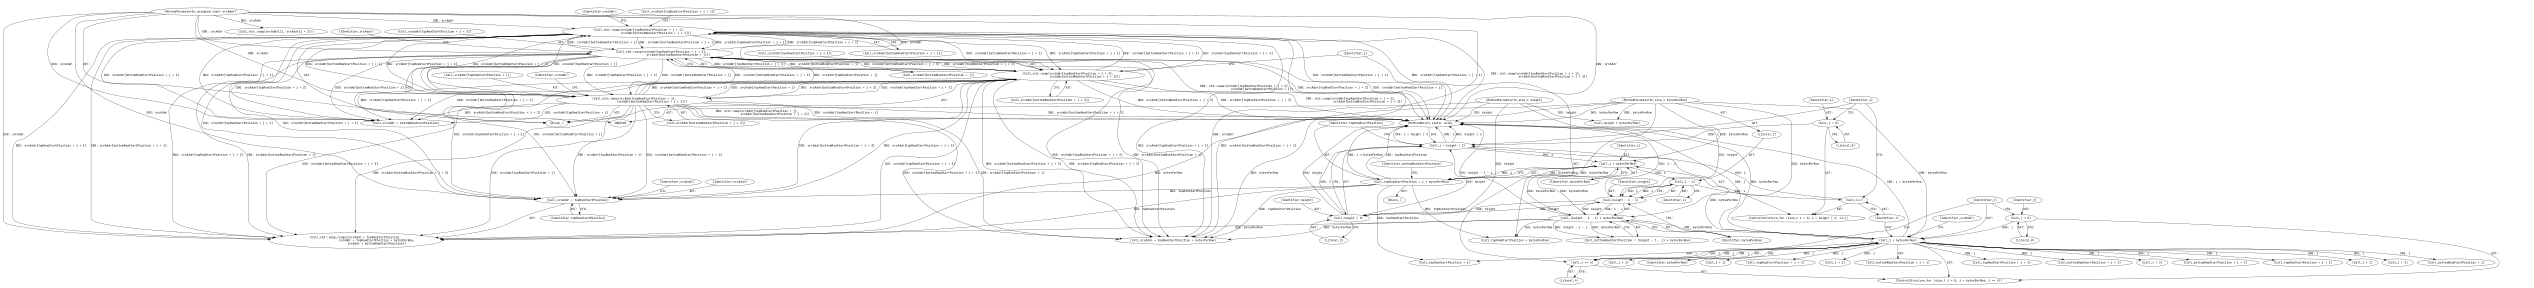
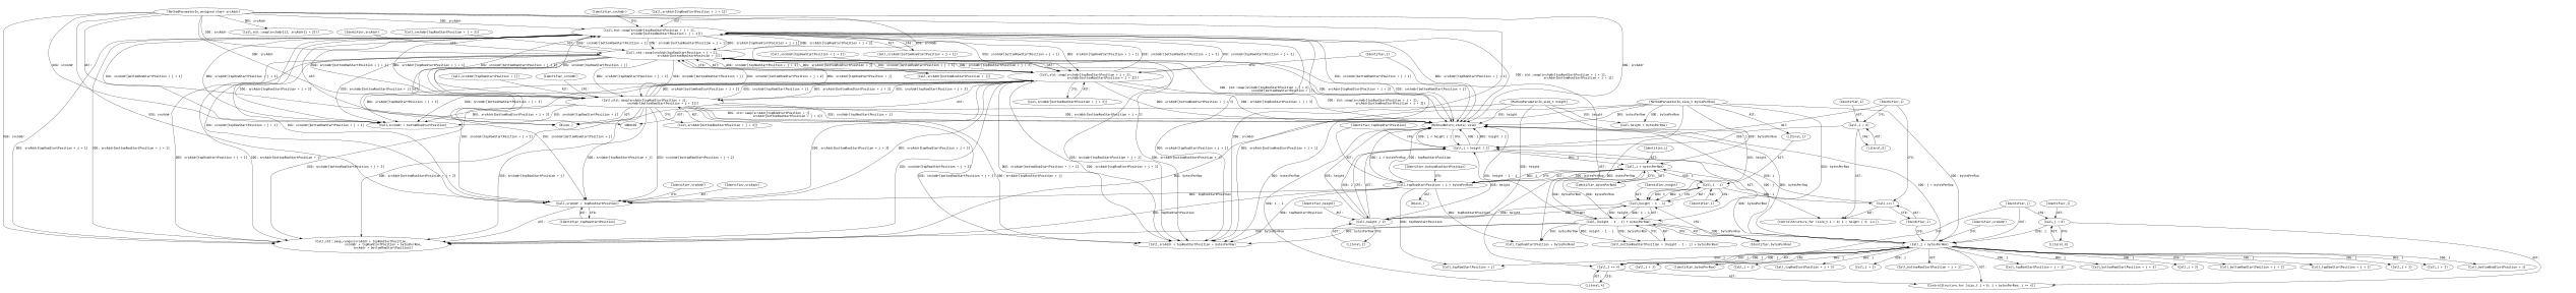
  digraph {
    fontname="JetBrains Mono"
    node [fontname="JetBrains Mono"]
    edge [fontname="JetBrains Mono"]
    n1 [label="(Call,srcAddr + topRowStartPosition)"]
    n2 [label="(Identifier,topRowStartPosition)"]
    n3 [label="(Call,std::swap_ranges(srcAddr + topRowStartPosition,\n                         srcAddr + topRowStartPosition + bytesPerRow,\n                         srcAddr + bottomRowStartPosition))"]
    n4 [label="(Call,std::swap(srcAddr[topRowStartPosition + j + 1],\n                    srcAddr[bottomRowStartPosition + j + 1]))"]
    n5 [label="(Call,std::swap(srcAddr[topRowStartPosition + j + 2],\n                    srcAddr[bottomRowStartPosition + j]))"]
    n6 [label="(Call,std::swap(srcAddr[topRowStartPosition + j + 3],\n                    srcAddr[bottomRowStartPosition + j + 3]))"]
    n7 [label="(Call,std::swap(srcAddr[topRowStartPosition + j],\n                     srcAddr[bottomRowStartPosition + j + 2]))"]
    n8 [label="(Call,srcAddr + bottomRowStartPosition)"]
    n9 [label="(MethodReturn,static void)"]
    n10 [label="(Block,)"]
    n11 [label="(Call,srcAddr + topRowStartPosition + bytesPerRow)"]
    n12 [label="(Call,srcAddr[bottomRowStartPosition + j + 1])"]
    n13 [label="(Call,srcAddr[bottomRowStartPosition + j])"]
    n14 [label="(Call,srcAddr[bottomRowStartPosition + j + 3])"]
    n15 [label="(Call,srcAddr[bottomRowStartPosition + j + 2])"]
    n16 [label="(Call,i < height / 2)"]
    n17 [label="(MethodParameterIn,unsigned char* srcAddr)"]
    n18 [label="(Call,std::swap(srcAddr[i], srcAddr[i + 2]))"]
    1000102
    n20 [label="(Call,topRowStartPosition = i * bytesPerRow)"]
    n21 [label="(Call,i * bytesPerRow)"]
    n22 [label="(Block,)"]
    n23 [label="(Call,topRowStartPosition + bytesPerRow)"]
    n24 [label="(Call,topRowStartPosition + j)"]
    n25 [label="(Call,1 - i)"]
    n26 [label="(Call,(height - 1 - i) * bytesPerRow)"]
    n27 [label="(Identifier,bytesPerRow)"]
    n28 [label="(Call,i++)"]
    n29 [label="(Call,height - 1 - i)"]
    n30 [label="(Identifier,i)"]
    n31 [label="(Call,j < bytesPerRow)"]
    n32 [label="(Identifier,bytesPerRow)"]
    n33 [label="(Call,bottomRowStartPosition = (height - 1 - i) * bytesPerRow)"]
    n34 [label="(Call,height / 2)"]
    n35 [label="(ControlStructure,for (size_t i = 0; i < height / 2; i++))"]
    n36 [label="(Literal,2)"]
    n37 [label="(Call,i = 0)"]
    n38 [label="(Literal,0)"]
    n39 [label="(Identifier,i)"]
    n40 [label="(MethodParameterIn,size_t height)"]
    n41 [label="(Call,height * bytesPerRow)"]
    n42 [label="(Call,j += 4)"]
    n43 [label="(Call,topRowStartPosition + j + 1)"]
    n44 [label="(Call,j + 2)"]
    n45 [label="(Call,j + 3)"]
    n46 [label="(Call,bottomRowStartPosition + j)"]
    n47 [label="(Call,j + 3)"]
    n48 [label="(Identifier,bytesPerRow)"]
    n49 [label="(Call,j + 1)"]
    n50 [label="(ControlStructure,for (size_t j = 0; j < bytesPerRow; j += 4))"]
    n51 [label="(Call,topRowStartPosition + j + 3)"]
    n52 [label="(Call,j + 1)"]
    n53 [label="(Call,bottomRowStartPosition + j + 1)"]
    n54 [label="(Call,topRowStartPosition + j + 2)"]
    n55 [label="(Call,bottomRowStartPosition + j + 3)"]
    n56 [label="(Call,j + 2)"]
    n57 [label="(Call,bottomRowStartPosition + j + 2)"]
    n58 [label="(Literal,4)"]
    n59 [label="(Call,j = 0)"]
    n60 [label="(Literal,0)"]
    n61 [label="(MethodParameterIn,size_t bytesPerRow)"]
    n62 [label="(Literal,1)"]
    n63 [label="(Identifier,j)"]
    n64 [label="(Identifier,i)"]
    n65 [label="(Identifier,i)"]
    n66 [label="(Identifier,srcAddr)"]
    n67 [label="(Identifier,srcAddr)"]
    n68 [label="(Call,srcAddr[topRowStartPosition + j + 2])"]
    n69 [label="(Identifier,height)"]
    n70 [label="(Identifier,srcAddr)"]
    n71 [label="(Identifier,srcAddr)"]
    n72 [label="(Call,srcAddr[topRowStartPosition + j + 1])"]
    n73 [label="(Identifier,srcAddr)"]
    n74 [label="(Identifier,topRowStartPosition)"]
    n75 [label="(Identifier,i)"]
    n76 [label="(Identifier,height)"]
    n77 [label="(Call,srcAddr[topRowStartPosition + j])"]
    n78 [label="(Identifier,j)"]
    n79 [label="(Identifier,bottomRowStartPosition)"]
    n80 [label="(Identifier,j)"]
    n81 [label="(Identifier,srcAddr)"]
    n82 [label="(Call,srcAddr[topRowStartPosition + j + 3])"]
    n1 -> n2 [label="CFG: "]
    n1 -> n3 [label="AST: "]
    n2 -> n1 [label="AST: "]
    n4 -> n1 [label="DDG: srcAddr[bottomRowStartPosition + j + 1]"]
    n4 -> n1 [label="DDG: srcAddr[topRowStartPosition + j + 1]"]
    n4 -> n3 [label="DDG: srcAddr[bottomRowStartPosition + j + 1]"]
    n4 -> n3 [label="DDG: srcAddr[topRowStartPosition + j + 1]"]
    n4 -> n5 [label="DDG: srcAddr[bottomRowStartPosition + j + 1]"]
    n4 -> n5 [label="DDG: srcAddr[topRowStartPosition + j + 1]"]
    n4 -> n6 [label="DDG: srcAddr[bottomRowStartPosition + j + 1]"]
    n4 -> n6 [label="DDG: srcAddr[topRowStartPosition + j + 1]"]
    n4 -> n7 [label="DDG: srcAddr[bottomRowStartPosition + j + 1]"]
    n4 -> n7 [label="DDG: srcAddr[topRowStartPosition + j + 1]"]
    n4 -> n8 [label="DDG: srcAddr[bottomRowStartPosition + j + 1]"]
    n4 -> n8 [label="DDG: srcAddr[topRowStartPosition + j + 1]"]
    n4 -> n9 [label="DDG: srcAddr[bottomRowStartPosition + j + 1]"]
    n4 -> n9 [label="DDG: srcAddr[topRowStartPosition + j + 1]"]
    n4 -> n9 [label="DDG: std::swap(srcAddr[topRowStartPosition + j + 1],\n                    srcAddr[bottomRowStartPosition + j + 1])"]
    n4 -> n10 [label="AST: "]
    n4 -> n11 [label="DDG: srcAddr[bottomRowStartPosition + j + 1]"]
    n4 -> n11 [label="DDG: srcAddr[topRowStartPosition + j + 1]"]
    n4 -> n12 [label="CFG: "]
    n5 -> n1 [label="DDG: srcAddr[topRowStartPosition + j + 2]"]
    n5 -> n1 [label="DDG: srcAddr[bottomRowStartPosition + j]"]
    n5 -> n3 [label="DDG: srcAddr[topRowStartPosition + j + 2]"]
    n5 -> n3 [label="DDG: srcAddr[bottomRowStartPosition + j]"]
    n5 -> n4 [label="DDG: srcAddr[topRowStartPosition + j + 2]"]
    n5 -> n4 [label="DDG: srcAddr[bottomRowStartPosition + j]"]
    n5 -> n6 [label="DDG: srcAddr[topRowStartPosition + j + 2]"]
    n5 -> n6 [label="DDG: srcAddr[bottomRowStartPosition + j]"]
    n5 -> n7 [label="DDG: srcAddr[topRowStartPosition + j + 2]"]
    n5 -> n7 [label="DDG: srcAddr[bottomRowStartPosition + j]"]
    n5 -> n8 [label="DDG: srcAddr[topRowStartPosition + j + 2]"]
    n5 -> n8 [label="DDG: srcAddr[bottomRowStartPosition + j]"]
    n5 -> n9 [label="DDG: std::swap(srcAddr[topRowStartPosition + j + 2],\n                    srcAddr[bottomRowStartPosition + j])"]
    n5 -> n9 [label="DDG: srcAddr[topRowStartPosition + j + 2]"]
    n5 -> n9 [label="DDG: srcAddr[bottomRowStartPosition + j]"]
    n5 -> n10 [label="AST: "]
    n5 -> n11 [label="DDG: srcAddr[topRowStartPosition + j + 2]"]
    n5 -> n11 [label="DDG: srcAddr[bottomRowStartPosition + j]"]
    n5 -> n13 [label="CFG: "]
    n6 -> n1 [label="DDG: srcAddr[bottomRowStartPosition + j + 3]"]
    n6 -> n1 [label="DDG: srcAddr[topRowStartPosition + j + 3]"]
    n6 -> n3 [label="DDG: srcAddr[bottomRowStartPosition + j + 3]"]
    n6 -> n3 [label="DDG: srcAddr[topRowStartPosition + j + 3]"]
    n6 -> n4 [label="DDG: srcAddr[bottomRowStartPosition + j + 3]"]
    n6 -> n4 [label="DDG: srcAddr[topRowStartPosition + j + 3]"]
    n6 -> n5 [label="DDG: srcAddr[bottomRowStartPosition + j + 3]"]
    n6 -> n5 [label="DDG: srcAddr[topRowStartPosition + j + 3]"]
    n6 -> n7 [label="DDG: srcAddr[bottomRowStartPosition + j + 3]"]
    n6 -> n7 [label="DDG: srcAddr[topRowStartPosition + j + 3]"]
    n6 -> n8 [label="DDG: srcAddr[bottomRowStartPosition + j + 3]"]
    n6 -> n8 [label="DDG: srcAddr[topRowStartPosition + j + 3]"]
    n6 -> n9 [label="DDG: srcAddr[bottomRowStartPosition + j + 3]"]
    n6 -> n9 [label="DDG: srcAddr[topRowStartPosition + j + 3]"]
    n6 -> n9 [label="DDG: std::swap(srcAddr[topRowStartPosition + j + 3],\n                    srcAddr[bottomRowStartPosition + j + 3])"]
    n6 -> n10 [label="AST: "]
    n6 -> n11 [label="DDG: srcAddr[bottomRowStartPosition + j + 3]"]
    n6 -> n11 [label="DDG: srcAddr[topRowStartPosition + j + 3]"]
    n6 -> n14 [label="CFG: "]
    n7 -> n1 [label="DDG: srcAddr[bottomRowStartPosition + j + 2]"]
    n7 -> n1 [label="DDG: srcAddr[topRowStartPosition + j]"]
    n7 -> n3 [label="DDG: srcAddr[bottomRowStartPosition + j + 2]"]
    n7 -> n3 [label="DDG: srcAddr[topRowStartPosition + j]"]
    n7 -> n4 [label="DDG: srcAddr[bottomRowStartPosition + j + 2]"]
    n7 -> n4 [label="DDG: srcAddr[topRowStartPosition + j]"]
    n7 -> n5 [label="DDG: srcAddr[bottomRowStartPosition + j + 2]"]
    n7 -> n5 [label="DDG: srcAddr[topRowStartPosition + j]"]
    n7 -> n6 [label="DDG: srcAddr[bottomRowStartPosition + j + 2]"]
    n7 -> n6 [label="DDG: srcAddr[topRowStartPosition + j]"]
    n7 -> n8 [label="DDG: srcAddr[bottomRowStartPosition + j + 2]"]
    n7 -> n8 [label="DDG: srcAddr[topRowStartPosition + j]"]
    n7 -> n9 [label="DDG: std::swap(srcAddr[topRowStartPosition + j],\n                     srcAddr[bottomRowStartPosition + j + 2])"]
    n7 -> n9 [label="DDG: srcAddr[topRowStartPosition + j]"]
    n7 -> n9 [label="DDG: srcAddr[bottomRowStartPosition + j + 2]"]
    n7 -> n10 [label="AST: "]
    n7 -> n11 [label="DDG: srcAddr[bottomRowStartPosition + j + 2]"]
    n7 -> n11 [label="DDG: srcAddr[topRowStartPosition + j]"]
    n7 -> n15 [label="CFG: "]
    n9 -> n16 [label="CFG: "]
    n12 -> n4 [label="AST: "]
    n13 -> n5 [label="AST: "]
    n14 -> n6 [label="AST: "]
    n15 -> n7 [label="AST: "]
    n16 -> n9 [label="DDG: i"]
    n16 -> n9 [label="DDG: height / 2"]
    n16 -> n9 [label="DDG: i < height / 2"]
    n16 -> n21 [label="DDG: i"]
    n16 -> n34 [label="CFG: "]
    n16 -> n35 [label="AST: "]
    n17 -> n1 [label="DDG: srcAddr"]
    n17 -> n3 [label="DDG: srcAddr"]
    n17 -> n4 [label="DDG: srcAddr"]
    n17 -> n5 [label="DDG: srcAddr"]
    n17 -> n6 [label="DDG: srcAddr"]
    n17 -> n7 [label="DDG: srcAddr"]
    n17 -> n8 [label="DDG: srcAddr"]
    n17 -> n9 [label="DDG: srcAddr"]
    n17 -> n11 [label="DDG: srcAddr"]
    n17 -> n18 [label="DDG: srcAddr"]
    n17 -> 1000102 [label="AST: "]
    n20 -> n1 [label="DDG: topRowStartPosition"]
    n20 -> n3 [label="DDG: topRowStartPosition"]
    n20 -> n9 [label="DDG: topRowStartPosition"]
    n20 -> n9 [label="DDG: i * bytesPerRow"]
    n20 -> n11 [label="DDG: topRowStartPosition"]
    n20 -> n21 [label="CFG: "]
    n20 -> n22 [label="AST: "]
    n20 -> n23 [label="DDG: topRowStartPosition"]
    n20 -> n24 [label="DDG: topRowStartPosition"]
    n21 -> n20 [label="AST: "]
    n21 -> n20 [label="DDG: i"]
    n21 -> n20 [label="DDG: bytesPerRow"]
    n21 -> n25 [label="DDG: i"]
    n21 -> n26 [label="DDG: bytesPerRow"]
    n21 -> n27 [label="CFG: "]
    n25 -> n28 [label="DDG: i"]
    n25 -> n29 [label="AST: "]
    n25 -> n29 [label="DDG: 1"]
    n25 -> n29 [label="DDG: i"]
    n25 -> n30 [label="CFG: "]
    n26 -> n3 [label="DDG: bytesPerRow"]
    n26 -> n9 [label="DDG: height - 1 - i"]
    n26 -> n11 [label="DDG: bytesPerRow"]
    n26 -> n21 [label="DDG: bytesPerRow"]
    n26 -> n23 [label="DDG: bytesPerRow"]
    n26 -> n31 [label="DDG: bytesPerRow"]
    n26 -> n32 [label="CFG: "]
    n26 -> n33 [label="AST: "]
    n26 -> n33 [label="DDG: height - 1 - i"]
    n26 -> n33 [label="DDG: bytesPerRow"]
    n27 -> n21 [label="AST: "]
    n28 -> n16 [label="DDG: i"]
    n28 -> n35 [label="AST: "]
    n28 -> n39 [label="CFG: "]
-   n29 -> n9 [label="DDG: 1 - i"]
+   n58 -> n9 [label="DDG: 1 - i"]
    n29 -> n25 [label="CFG: "]
    n29 -> n26 [label="AST: "]
    n29 -> n26 [label="DDG: height"]
    n29 -> n26 [label="DDG: 1 - i"]
    n29 -> n34 [label="DDG: height"]
    n30 -> n25 [label="AST: "]
    n31 -> n9 [label="DDG: j"]
    n31 -> n9 [label="DDG: bytesPerRow"]
    n31 -> n9 [label="DDG: j < bytesPerRow"]
    n31 -> n21 [label="DDG: bytesPerRow"]
    n31 -> n24 [label="DDG: j"]
    n31 -> n42 [label="DDG: j"]
    n31 -> n43 [label="DDG: j"]
    n31 -> n44 [label="DDG: j"]
    n31 -> n45 [label="DDG: j"]
    n31 -> n46 [label="DDG: j"]
    n31 -> n47 [label="DDG: j"]
    n31 -> n48 [label="CFG: "]
    n31 -> n49 [label="DDG: j"]
    n31 -> n50 [label="AST: "]
    n31 -> n51 [label="DDG: j"]
    n31 -> n52 [label="DDG: j"]
    n31 -> n53 [label="AST: "]
    n31 -> n54 [label="DDG: j"]
    n31 -> n55 [label="DDG: j"]
    n31 -> n56 [label="DDG: j"]
    n31 -> n57 [label="DDG: j"]
    n32 -> n26 [label="AST: "]
    n32 -> n29 [label="CFG: "]
    n33 -> n26 [label="CFG: "]
    n34 -> n9 [label="DDG: height"]
    n34 -> n16 [label="AST: "]
    n34 -> n16 [label="DDG: height"]
    n34 -> n16 [label="DDG: 2"]
    n34 -> n29 [label="DDG: height"]
    n34 -> n36 [label="CFG: "]
    n36 -> n34 [label="AST: "]
    n37 -> n16 [label="DDG: i"]
    n37 -> n35 [label="AST: "]
    n37 -> n38 [label="CFG: "]
    n38 -> n37 [label="AST: "]
    n39 -> n28 [label="AST: "]
    n39 -> n31 [label="CFG: "]
    n40 -> n9 [label="DDG: height"]
    n40 -> 1000102 [label="AST: "]
    n40 -> n29 [label="DDG: height"]
    n40 -> n34 [label="DDG: height"]
    n40 -> n41 [label="DDG: height"]
    n42 -> n31 [label="DDG: j"]
    n42 -> n50 [label="AST: "]
    n42 -> n58 [label="CFG: "]
    n48 -> n31 [label="AST: "]
    n58 -> n42 [label="AST: "]
    n59 -> n31 [label="DDG: j"]
    n59 -> n50 [label="AST: "]
    n59 -> n60 [label="CFG: "]
    n60 -> n59 [label="AST: "]
    n61 -> n3 [label="DDG: bytesPerRow"]
    n61 -> n9 [label="DDG: bytesPerRow"]
    n61 -> n11 [label="DDG: bytesPerRow"]
    n61 -> n21 [label="DDG: bytesPerRow"]
    n61 -> n23 [label="DDG: bytesPerRow"]
    n61 -> n26 [label="DDG: bytesPerRow"]
    n61 -> n31 [label="DDG: bytesPerRow"]
    n61 -> n41 [label="DDG: bytesPerRow"]
    n61 -> n62 [label="AST: "]
    n62 -> n25 [label="AST: "]
    n63 -> n31 [label="AST: "]
    n63 -> n42 [label="CFG: "]
    n63 -> n59 [label="CFG: "]
    n64 -> n37 [label="AST: "]
    n65 -> n21 [label="AST: "]
    n66 -> n1 [label="CFG: "]
    n67 -> n5 [label="CFG: "]
    n68 -> n5 [label="AST: "]
    n69 -> n34 [label="AST: "]
    n70 -> n31 [label="CFG: "]
    n71 -> n4 [label="CFG: "]
    n72 -> n4 [label="AST: "]
    n73 -> n1 [label="AST: "]
    n74 -> n16 [label="CFG: "]
    n74 -> n20 [label="AST: "]
    n75 -> n16 [label="AST: "]
    n75 -> n28 [label="CFG: "]
    n75 -> n37 [label="CFG: "]
    n76 -> n29 [label="AST: "]
    n77 -> n7 [label="AST: "]
    n78 -> n59 [label="AST: "]
    n79 -> n20 [label="CFG: "]
    n80 -> n6 [label="CFG: "]
    n80 -> n42 [label="AST: "]
    n81 -> n7 [label="CFG: "]
    n82 -> n6 [label="AST: "]
  }
